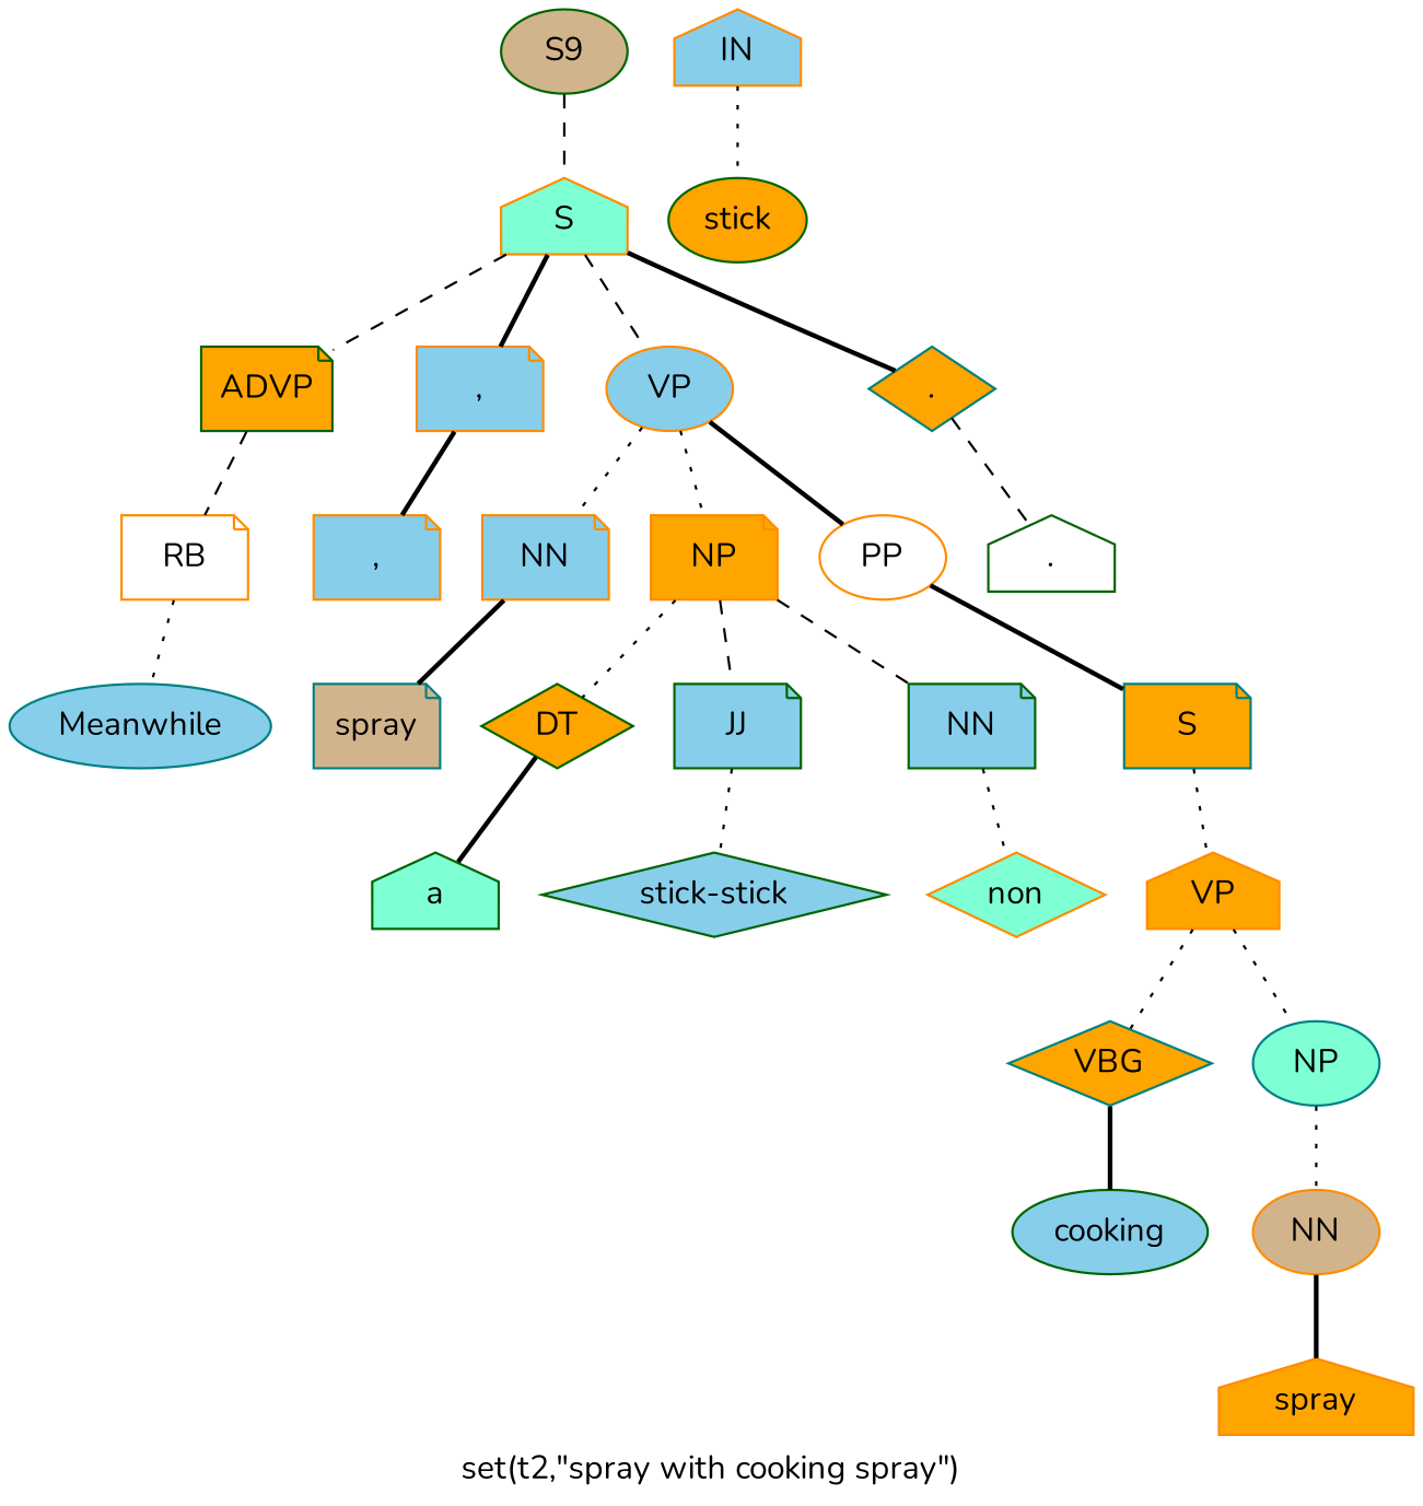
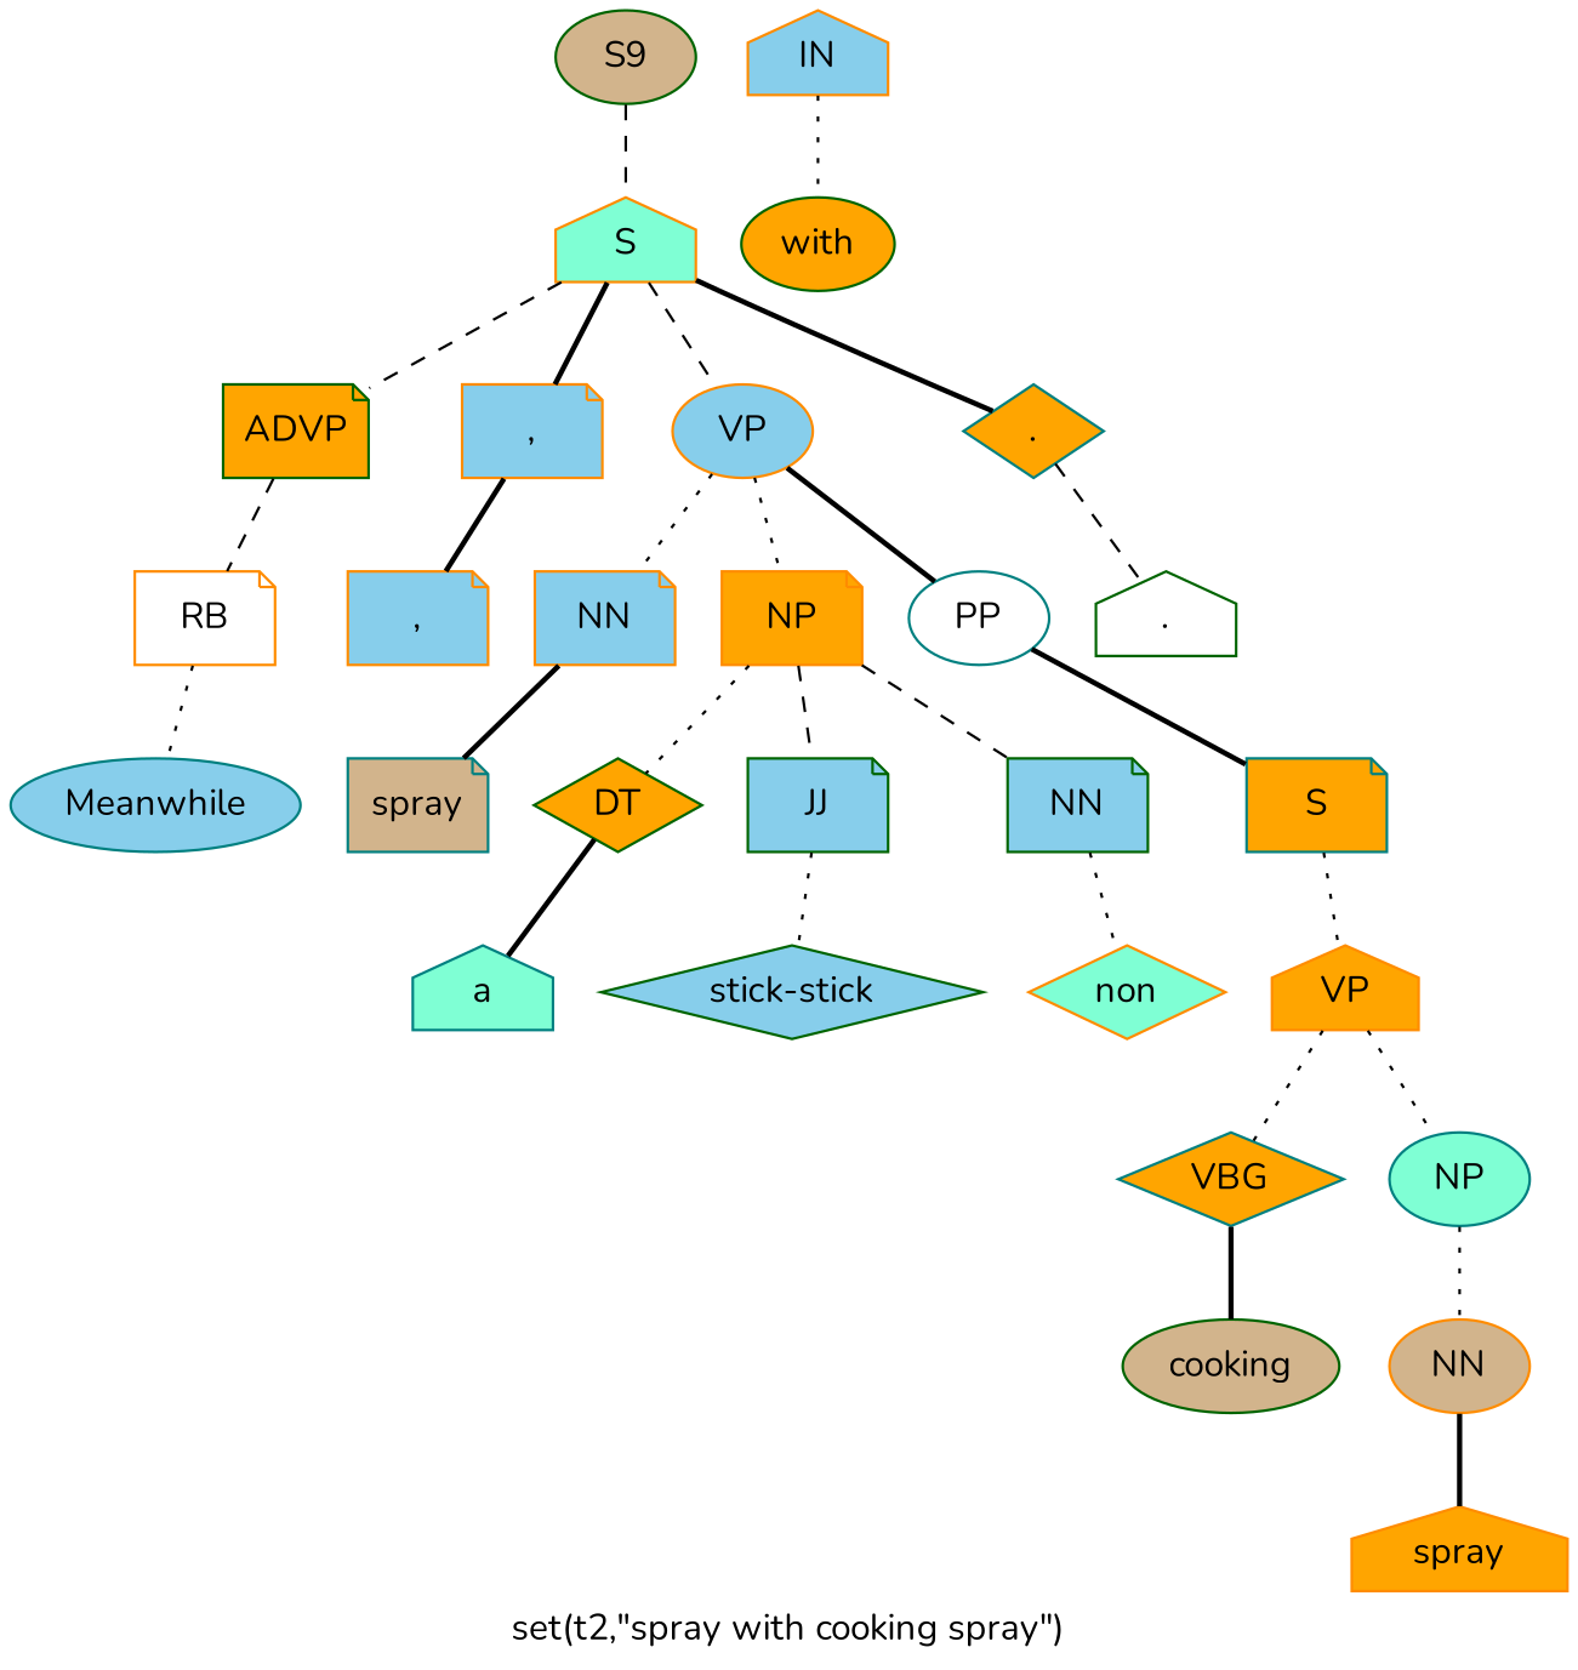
  graph {
    fontname=Nunito
    label="set(t2,\"spray with cooking spray\")"
    node [color=darkorange fillcolor=orange fontname=Nunito shape=note style=filled]
    edge [fontname=Nunito style=dotted]
    n1 [color=darkgreen fillcolor=tan label=S9 shape=ellipse]
    n2 [fillcolor=aquamarine label=S shape=house]
    n3 [color=darkgreen label=ADVP]
    n4 [fillcolor=skyblue label=","]
    n5 [fillcolor=skyblue label=VP shape=ellipse]
    n6 [color=teal label="." shape=diamond]
    n7 [fillcolor=white label=RB]
    n8 [fillcolor=skyblue label=","]
    n9 [fillcolor=skyblue label=NN]
    n10 [label=NP]
-   n11 [fillcolor=white label=PP shape=ellipse]
+   n11 [color=teal fillcolor=white label=PP shape=ellipse]
    n12 [color=darkgreen fillcolor=white label="." shape=house]
    n13 [color=teal fillcolor=skyblue label=Meanwhile shape=ellipse]
    n14 [color=teal fillcolor=tan label=spray]
    n15 [color=darkgreen label=DT shape=diamond]
    n16 [color=darkgreen fillcolor=skyblue label=JJ]
    n17 [color=darkgreen fillcolor=skyblue label=NN]
    n18 [color=teal label=S]
-   n19 [color=darkgreen fillcolor=aquamarine label=a shape=house]
+   n19 [color=teal fillcolor=aquamarine label=a shape=house]
    n20 [color=darkgreen fillcolor=skyblue label="stick-stick" shape=diamond]
    n21 [fillcolor=aquamarine label=non shape=diamond]
    n22 [fillcolor=skyblue label=IN shape=house]
-   n23 [color=darkgreen label=stick shape=ellipse]
+   n23 [color=darkgreen label=with shape=ellipse]
    n24 [label=VP shape=house]
    n25 [color=teal label=VBG shape=diamond]
    n26 [color=teal fillcolor=aquamarine label=NP shape=ellipse]
-   n27 [color=darkgreen fillcolor=skyblue label=cooking shape=ellipse]
+   n27 [color=darkgreen fillcolor=tan label=cooking shape=ellipse]
    n28 [fillcolor=tan label=NN shape=ellipse]
    n29 [label=spray shape=house]
    n1 -- n2 [style=dashed]
    n2 -- n3 [style=dashed]
    n2 -- n4 [style=bold]
    n2 -- n5 [style=dashed]
    n2 -- n6 [style=bold]
    n3 -- n7 [style=dashed]
    n4 -- n8 [style=bold]
    n5 -- n9
    n5 -- n10
    n5 -- n11 [style=bold]
    n6 -- n12 [style=dashed]
    n7 -- n13
    n9 -- n14 [style=bold]
    n10 -- n15
    n10 -- n16 [style=dashed]
    n10 -- n17 [style=dashed]
    n11 -- n18 [style=bold]
    n15 -- n19 [style=bold]
    n16 -- n20
    n17 -- n21
    n18 -- n24
    n22 -- n23
    n24 -- n25
    n24 -- n26
    n25 -- n27 [style=bold]
    n26 -- n28
    n28 -- n29 [style=bold]
  }
